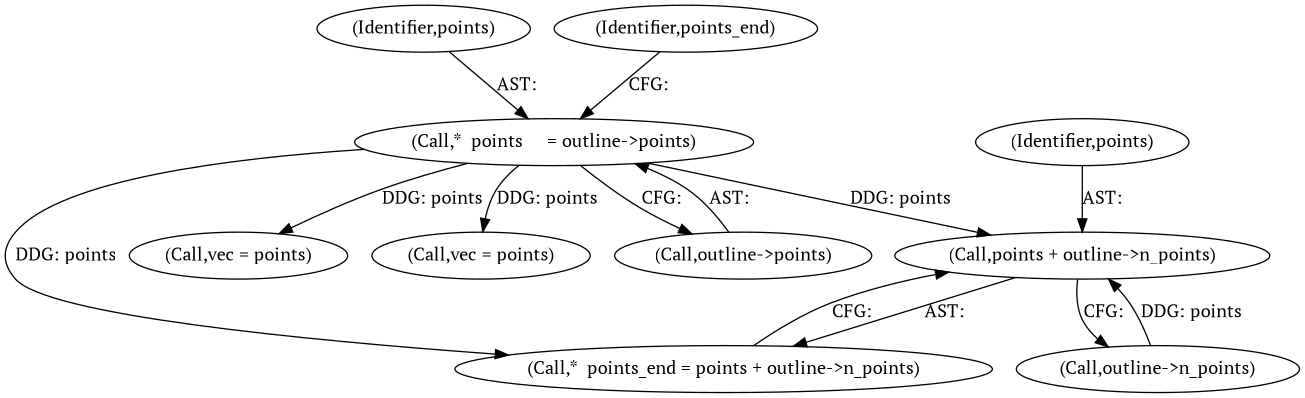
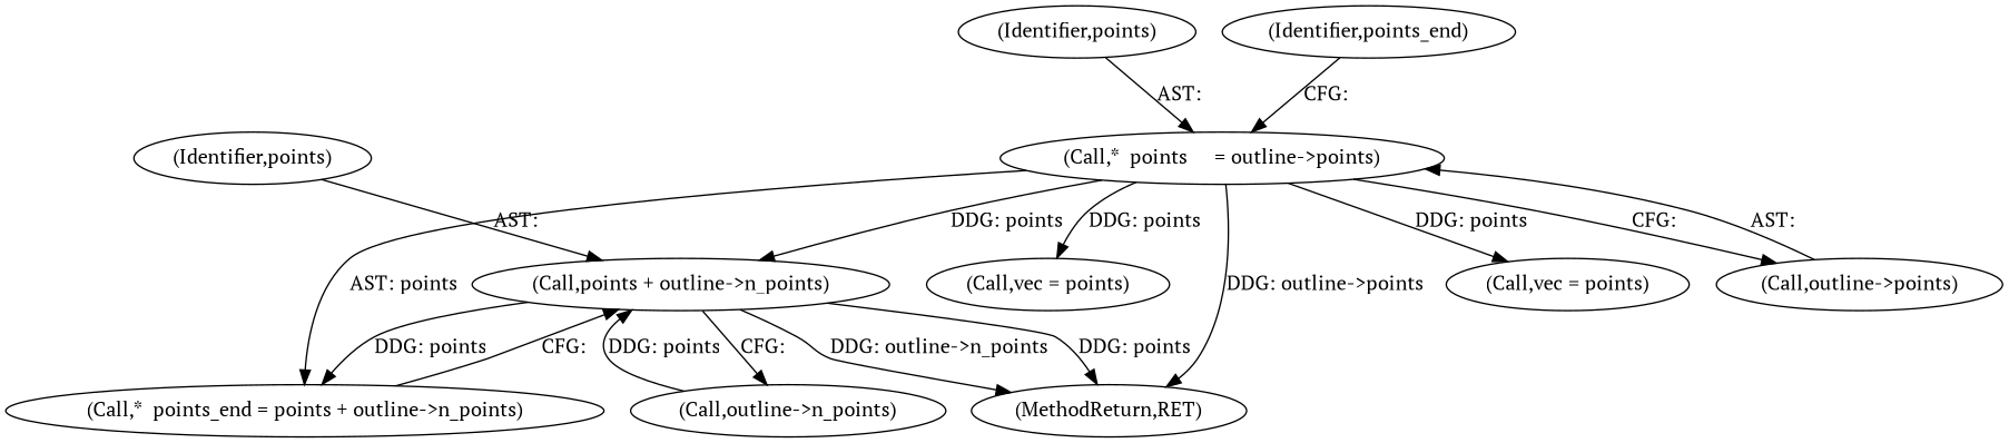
  digraph {
    fontname="PT Serif"
    node [fontname="PT Serif"]
    edge [fontname="PT Serif"]
    n1 [label="(Call,points + outline->n_points)"]
+   n2 [label="(MethodReturn,RET)"]
    n3 [label="(Call,*  points_end = points + outline->n_points)"]
    n4 [label="(Call,outline->n_points)"]
    n5 [label="(Call,*  points     = outline->points)"]
    n6 [label="(Call,vec = points)"]
    n7 [label="(Call,vec = points)"]
    n8 [label="(Call,outline->points)"]
    n9 [label="(Identifier,points)"]
    n10 [label="(Identifier,points)"]
    n11 [label="(Identifier,points_end)"]
-   n1 -> n3 [label="AST: "]
+   n1 -> n2 [label="DDG: points"]
+   n1 -> n2 [label="DDG: outline->n_points"]
+   n1 -> n3 [label="DDG: points"]
    n1 -> n4 [label="CFG: "]
    n3 -> n1 [label="CFG: "]
    n4 -> n1 [label="DDG: points"]
    n5 -> n1 [label="DDG: points"]
-   n5 -> n3 [label="DDG: points"]
+   n5 -> n2 [label="DDG: outline->points"]
+   n5 -> n3 [label="AST: points"]
    n5 -> n6 [label="DDG: points"]
    n5 -> n7 [label="DDG: points"]
    n5 -> n8 [label="CFG: "]
    n8 -> n5 [label="AST: "]
    n9 -> n5 [label="AST: "]
    n10 -> n1 [label="AST: "]
    n11 -> n5 [label="CFG: "]
  }
